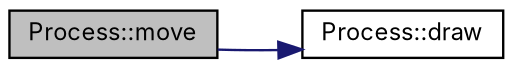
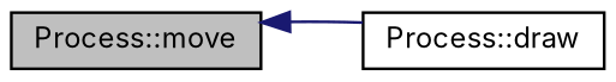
  digraph {
    rankdir=LR
    fontname=Inter
    node [color=black fontname=Inter fontsize=10 shape=record style=filled]
    n1 [fillcolor=grey75 fontcolor=black height=0.2 label="Process::move" width=0.4]
    n2 [fillcolor=white height=0.2 label="Process::draw" width=0.4]
-   n1 -> n2 [color=midnightblue fontname=Inter fontsize=10 labelfontname=Helvetica labelfontsize=10 style=solid]
+   n2 -> n1 [color=midnightblue fontname=Inter fontsize=10 labelfontname=Helvetica labelfontsize=10 style=solid]
  }
